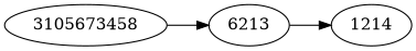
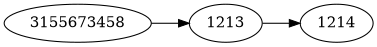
  strict digraph {
    rankdir=LR
-   3105673458
-   1213 [label=6213]
+   3105673458 [label=3155673458]
+   1213
    1214
    3105673458 -> 1213
    1213 -> 1214
  }
